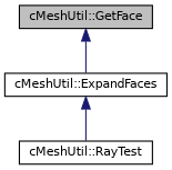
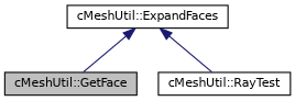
  digraph {
    rankdir=TB
    node [color=black fillcolor=white fontname=Helvetica fontsize=10 shape=record style=filled]
    edge [color=midnightblue dir=back fontname=Helvetica fontsize=10 labelfontname=Helvetica labelfontsize=10 style=solid]
    n1 [fillcolor=grey75 fontcolor=black height=0.2 label="cMeshUtil::GetFace" width=0.4]
    n2 [height=0.2 label="cMeshUtil::ExpandFaces" width=0.4]
    n3 [height=0.2 label="cMeshUtil::RayTest" width=0.4]
-   n1 -> n2
+   n2 -> n1
    n2 -> n3
  }
